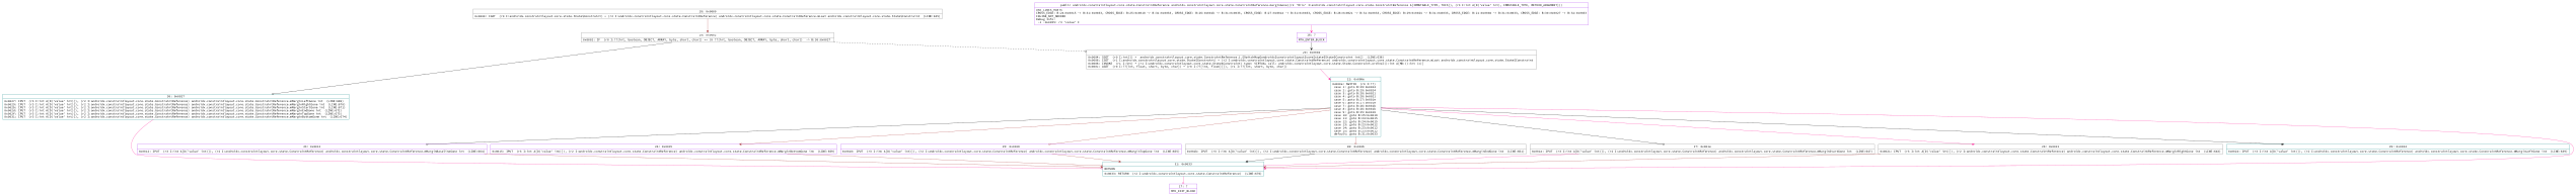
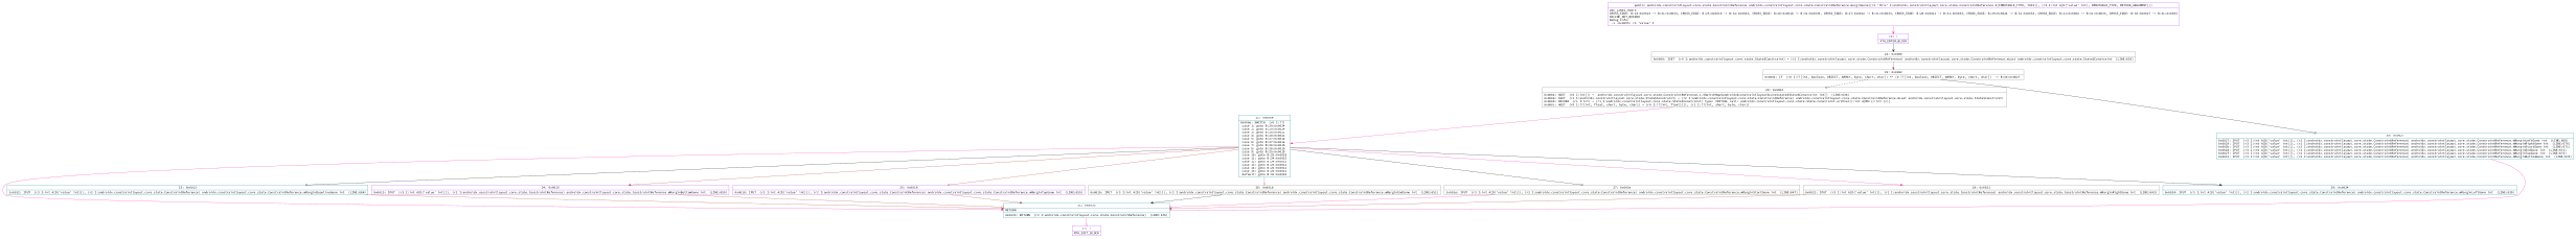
  digraph {
    fontname="Source Code Pro"
    node [color=gray40 fontname="Source Code Pro" shape=record]
    edge [arrowhead=odot color=brown fontname="Source Code Pro"]
    n1 [color=purple label="{16\:\ ?|MTH_ENTER_BLOCK\l}"]
    n2 [label="{18\:\ 0x0000|0x0000: IGET  (r0 I:androidx.constraintlayout.core.state.State$Constraint) = (r2 I:androidx.constraintlayout.core.state.ConstraintReference) androidx.constraintlayout.core.state.ConstraintReference.mLast androidx.constraintlayout.core.state.State$Constraint  (LINE:635)\l}"]
    n3 [label="{19\:\ 0x0002|0x0002: IF  (r0 I:??[int, boolean, OBJECT, ARRAY, byte, short, char]) == (0 ??[int, boolean, OBJECT, ARRAY, byte, short, char])  \-\> B:30:0x0027 \l}"]
    n4 [label="{20\:\ 0x0004|0x0004: SGET  (r0 I:int[]) =  androidx.constraintlayout.core.state.ConstraintReference.1.$SwitchMap$androidx$constraintlayout$core$state$State$Constraint int[]  (LINE:636)\l0x0006: IGET  (r1 I:androidx.constraintlayout.core.state.State$Constraint) = (r2 I:androidx.constraintlayout.core.state.ConstraintReference) androidx.constraintlayout.core.state.ConstraintReference.mLast androidx.constraintlayout.core.state.State$Constraint \l0x0008: INVOKE  (r1 I:int) = (r1 I:androidx.constraintlayout.core.state.State$Constraint) type: VIRTUAL call: androidx.constraintlayout.core.state.State.Constraint.ordinal():int A[MD:():int (c)]\l0x000c: AGET  (r0 I:??[int, float, short, byte, char]) = (r0 I:??[int, float][]), (r1 I:??[int, short, byte, char]) \l}"]
    n5 [color=teal label="{30\:\ 0x0027|0x0027: IPUT  (r3 I:int A[D('value' int)]), (r2 I:androidx.constraintlayout.core.state.ConstraintReference) androidx.constraintlayout.core.state.ConstraintReference.mMarginLeftGone int  (LINE:669)\l0x0029: IPUT  (r3 I:int A[D('value' int)]), (r2 I:androidx.constraintlayout.core.state.ConstraintReference) androidx.constraintlayout.core.state.ConstraintReference.mMarginRightGone int  (LINE:670)\l0x002b: IPUT  (r3 I:int A[D('value' int)]), (r2 I:androidx.constraintlayout.core.state.ConstraintReference) androidx.constraintlayout.core.state.ConstraintReference.mMarginStartGone int  (LINE:671)\l0x002d: IPUT  (r3 I:int A[D('value' int)]), (r2 I:androidx.constraintlayout.core.state.ConstraintReference) androidx.constraintlayout.core.state.ConstraintReference.mMarginEndGone int  (LINE:672)\l0x002f: IPUT  (r3 I:int A[D('value' int)]), (r2 I:androidx.constraintlayout.core.state.ConstraintReference) androidx.constraintlayout.core.state.ConstraintReference.mMarginTopGone int  (LINE:673)\l0x0031: IPUT  (r3 I:int A[D('value' int)]), (r2 I:androidx.constraintlayout.core.state.ConstraintReference) androidx.constraintlayout.core.state.ConstraintReference.mMarginBottomGone int  (LINE:674)\l}"]
    n6 [color=teal label="{21\:\ 0x000e|0x000e: SWITCH  (r0 I:??)\l case 1: goto B:29:0x0024\l case 2: goto B:29:0x0024\l case 3: goto B:28:0x0021\l case 4: goto B:28:0x0021\l case 5: goto B:27:0x001e\l case 6: goto B:27:0x001e\l case 7: goto B:26:0x001b\l case 8: goto B:26:0x001b\l case 9: goto B:25:0x0018\l case 10: goto B:25:0x0018\l case 11: goto B:24:0x0015\l case 12: goto B:24:0x0015\l case 13: goto B:23:0x0012\l case 14: goto B:23:0x0012\l case 15: goto B:23:0x0012\l default: goto B:31:0x0033 \l}"]
    n7 [color=teal label="{31\:\ 0x0033|RETURN\l|0x0033: RETURN  (r2 I:androidx.constraintlayout.core.state.ConstraintReference)  (LINE:676)\l}"]
-   n8 [color=purple label="{23\:\ 0x0012|0x0012: IPUT  (r3 I:int A[D('value' int)]), (r2 I:androidx.constraintlayout.core.state.ConstraintReference) androidx.constraintlayout.core.state.ConstraintReference.mMarginBaselineGone int  (LINE:664)\l}"]
+   n8 [color=teal label="{23\:\ 0x0012|0x0012: IPUT  (r3 I:int A[D('value' int)]), (r2 I:androidx.constraintlayout.core.state.ConstraintReference) androidx.constraintlayout.core.state.ConstraintReference.mMarginBaselineGone int  (LINE:664)\l}"]
    n9 [color=purple label="{24\:\ 0x0015|0x0015: IPUT  (r3 I:int A[D('value' int)]), (r2 I:androidx.constraintlayout.core.state.ConstraintReference) androidx.constraintlayout.core.state.ConstraintReference.mMarginBottomGone int  (LINE:659)\l}"]
    n10 [color=purple label="{25\:\ 0x0018|0x0018: IPUT  (r3 I:int A[D('value' int)]), (r2 I:androidx.constraintlayout.core.state.ConstraintReference) androidx.constraintlayout.core.state.ConstraintReference.mMarginTopGone int  (LINE:655)\l}"]
    n11 [label="{26\:\ 0x001b|0x001b: IPUT  (r3 I:int A[D('value' int)]), (r2 I:androidx.constraintlayout.core.state.ConstraintReference) androidx.constraintlayout.core.state.ConstraintReference.mMarginEndGone int  (LINE:651)\l}"]
    n12 [label="{27\:\ 0x001e|0x001e: IPUT  (r3 I:int A[D('value' int)]), (r2 I:androidx.constraintlayout.core.state.ConstraintReference) androidx.constraintlayout.core.state.ConstraintReference.mMarginStartGone int  (LINE:647)\l}"]
    n13 [label="{28\:\ 0x0021|0x0021: IPUT  (r3 I:int A[D('value' int)]), (r2 I:androidx.constraintlayout.core.state.ConstraintReference) androidx.constraintlayout.core.state.ConstraintReference.mMarginRightGone int  (LINE:643)\l}"]
    n14 [color=teal label="{29\:\ 0x0024|0x0024: IPUT  (r3 I:int A[D('value' int)]), (r2 I:androidx.constraintlayout.core.state.ConstraintReference) androidx.constraintlayout.core.state.ConstraintReference.mMarginLeftGone int  (LINE:639)\l}"]
    n15 [color=purple label="{17\:\ ?|MTH_EXIT_BLOCK\l}"]
    n16 [color=purple label="{public androidx.constraintlayout.core.state.ConstraintReference androidx.constraintlayout.core.state.ConstraintReference.marginGone((r2 'this' I:androidx.constraintlayout.core.state.ConstraintReference A[IMMUTABLE_TYPE, THIS]), (r3 I:int A[D('value' int), IMMUTABLE_TYPE, METHOD_ARGUMENT]))  | USE_LINES_HINTS\lCROSS_EDGE: B:24:0x0015 \-\> B:31:0x0033, CROSS_EDGE: B:25:0x0018 \-\> B:31:0x0033, CROSS_EDGE: B:26:0x001b \-\> B:31:0x0033, CROSS_EDGE: B:27:0x001e \-\> B:31:0x0033, CROSS_EDGE: B:28:0x0021 \-\> B:31:0x0033, CROSS_EDGE: B:29:0x0024 \-\> B:31:0x0033, CROSS_EDGE: B:21:0x000e \-\> B:31:0x0033, CROSS_EDGE: B:30:0x0027 \-\> B:31:0x0033\lINLINE_NOT_NEEDED\lDebug Info:\l  \-1 \-0x0055: r3 'value' I\l}"]
-   n1 -> n4 [arrowhead=vee color=black]
+   n1 -> n2 [arrowhead=vee color=black]
    n2 -> n3 [arrowhead=normal]
    n3 -> n4 [color=black style=dashed]
    n3 -> n5 [color=black]
    n4 -> n6 [arrowhead=normal color=deeppink]
    n5 -> n7 [color=deeppink]
    n6 -> n7 [arrowhead=vee color=deeppink]
    n6 -> n8 [color=black]
    n6 -> n9 [arrowhead=vee]
    n6 -> n10
    n6 -> n11
    n6 -> n12 [color=black]
    n6 -> n13 [arrowhead=normal color=deeppink]
    n6 -> n14 [arrowhead=normal color=black]
    n7 -> n15 [color=deeppink]
    n8 -> n7 [arrowhead=vee]
    n9 -> n7
    n10 -> n7 [arrowhead=vee]
    n11 -> n7 [arrowhead=vee color=black]
    n12 -> n7 [color=deeppink]
    n13 -> n7 [arrowhead=vee]
    n16 -> n1 [arrowhead=vee color=deeppink]
  }
